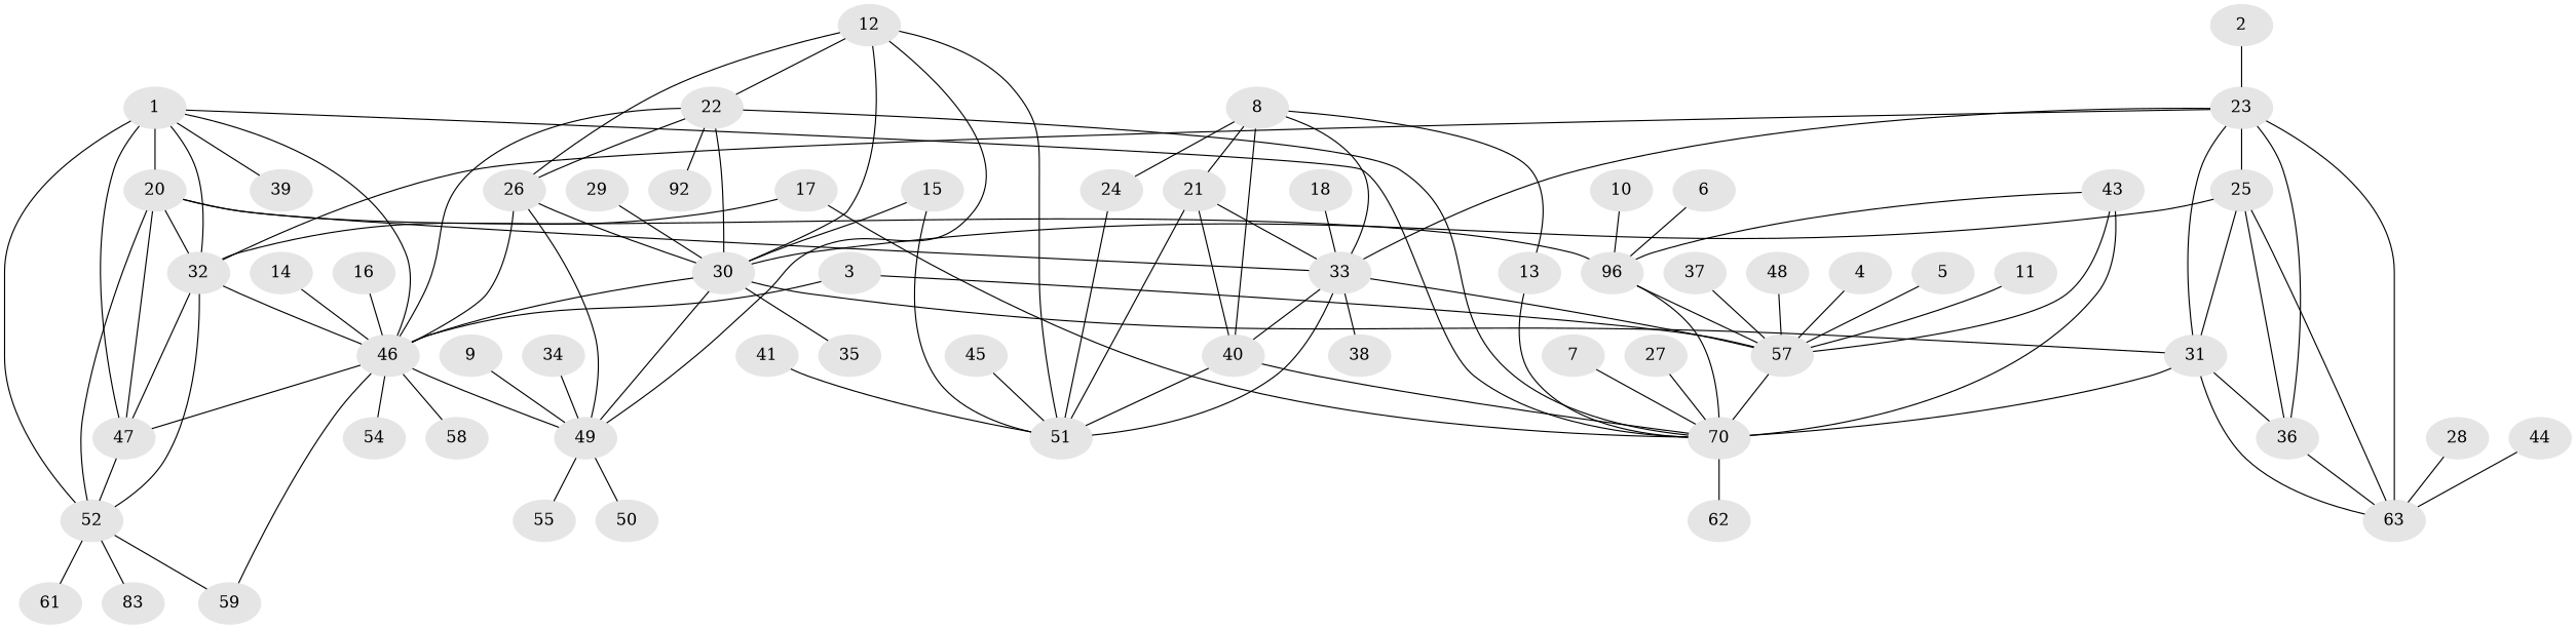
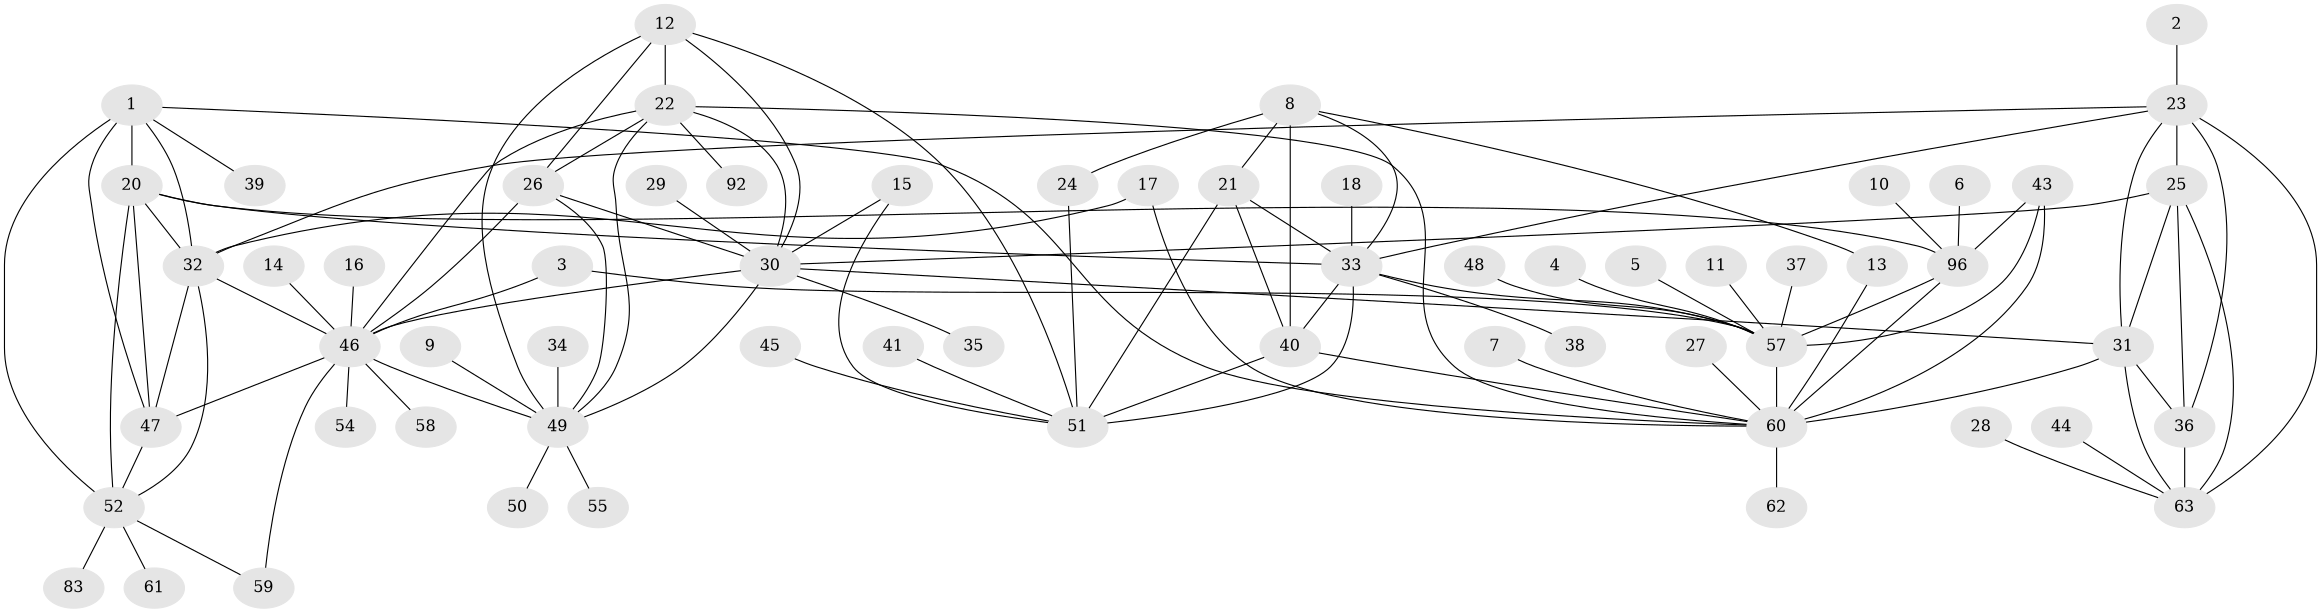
  graph {
    node [color=gray90 style=filled]
    edge [weight=1.0]
    1
    20
    32
    39
    46
    47
    52
-   60 [label=70]
+   60
    n9 [label=96]
    33
    49
    54
    58
    59
    n15 [label=83]
    61
    62
    2
    23
    36
    25
    31
    63
    3
    57
    4
    5
    6
    7
    8
    13
    21
    40
    24
    51
    38
    9
    50
    55
    10
    11
    12
    22
    26
    30
    n46 [label=92]
    35
    14
    15
    16
    17
    18
    27
    28
    29
    34
    37
    41
    43
    44
    45
    48
    1 -- 20 [weight=2.0]
    1 -- 32 [weight=2.0]
    1 -- 39
-   1 -- 46
    1 -- 47 [weight=2.0]
    1 -- 52 [weight=2.0]
    1 -- 60
    20 -- 32
    20 -- 47
    20 -- 52
    20 -- n9
    20 -- 33
    32 -- 46
    32 -- 47
    32 -- 52
    46 -- 47
    46 -- 49
    46 -- 54
    46 -- 58
    46 -- 59
    47 -- 52
    52 -- 59
    52 -- n15
    52 -- 61
    60 -- 62
    n9 -- 60 [weight=3.0]
    n9 -- 57
    33 -- 57
    33 -- 40
    33 -- 51
    33 -- 38
    49 -- 50
    49 -- 55
    2 -- 23
    23 -- 32
    23 -- 33
    23 -- 36 [weight=2.0]
    23 -- 25 [weight=2.0]
    23 -- 31 [weight=2.0]
    23 -- 63 [weight=2.0]
    36 -- 63
    25 -- 36
    25 -- 31
    25 -- 63
    25 -- 30
    31 -- 60
    31 -- 36
    31 -- 63
    3 -- 46
    3 -- 57
    57 -- 60 [weight=3.0]
    4 -- 57
    5 -- 57
    6 -- n9
    7 -- 60
    8 -- 33 [weight=2.0]
    8 -- 13
    8 -- 21 [weight=2.0]
    8 -- 40 [weight=2.0]
    8 -- 24 [weight=2.0]
    13 -- 60
    21 -- 33
    21 -- 40
    21 -- 51
    40 -- 60
    40 -- 51
    24 -- 51
    9 -- 49
    10 -- n9
    11 -- 57
    12 -- 49
    12 -- 51
    12 -- 22
    12 -- 26
    12 -- 30
    22 -- 46
    22 -- 60
+   22 -- 49
    22 -- 26
    22 -- 30
    22 -- n46
    26 -- 46
    26 -- 49
    26 -- 30
    30 -- 46
    30 -- 49
    30 -- 31
    30 -- 35
    14 -- 46
    15 -- 51
    15 -- 30
    16 -- 46
    17 -- 32
    17 -- 60
    18 -- 33
    27 -- 60
    28 -- 63
    29 -- 30
    34 -- 49
    37 -- 57
    41 -- 51
    43 -- 60 [weight=3.0]
    43 -- n9
    43 -- 57
    44 -- 63
    45 -- 51
    48 -- 57
  }
